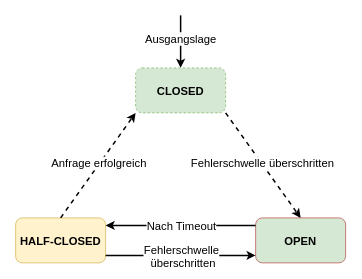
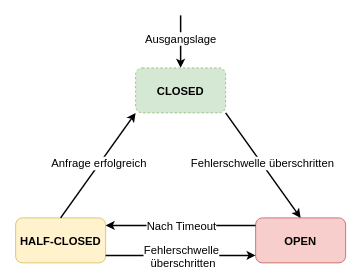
  <mxCell id="0" />
  <mxCell id="1" parent="0" />
- <mxCell id="2" value="&lt;b style=&quot;font-size: 15px;&quot;&gt;OPEN&lt;/b&gt;" style="rounded=1;whiteSpace=wrap;html=1;fillColor=#d5e8d4;strokeColor=#b85450;fontSize=15;" vertex="1" parent="1"><mxGeometry x="340" y="290" width="120" height="60" as="geometry" /></mxCell>
+ <mxCell id="2" value="&lt;b style=&quot;font-size: 15px;&quot;&gt;OPEN&lt;/b&gt;" style="rounded=1;whiteSpace=wrap;html=1;fillColor=#f8cecc;strokeColor=#b85450;fontSize=15;" vertex="1" parent="1"><mxGeometry x="340" y="290" width="120" height="60" as="geometry" /></mxCell>
  <mxCell id="3" value="&lt;b style=&quot;font-size: 15px;&quot;&gt;HALF-CLOSED&lt;/b&gt;" style="rounded=1;whiteSpace=wrap;html=1;fillColor=#fff2cc;strokeColor=#d6b656;fontSize=15;" vertex="1" parent="1"><mxGeometry x="20" y="290" width="120" height="60" as="geometry" /></mxCell>
  <mxCell id="4" value="&lt;b style=&quot;font-size: 15px;&quot;&gt;CLOSED&lt;/b&gt;" style="rounded=1;whiteSpace=wrap;html=1;strokeWidth=1;fillColor=#d5e8d4;strokeColor=#82b366;fontSize=15;dashed=1;" vertex="1" parent="1"><mxGeometry x="180" y="90" width="120" height="60" as="geometry" /></mxCell>
- <mxCell id="5" value="" style="endArrow=classic;html=1;rounded=0;entryX=0;entryY=1;entryDx=0;entryDy=0;exitX=0.5;exitY=0;exitDx=0;exitDy=0;strokeWidth=2;fontSize=15;dashed=1;" edge="1" parent="1" source="3" target="4"><mxGeometry width="50" height="50" relative="1" as="geometry"><mxPoint x="460" y="246" as="sourcePoint" /><mxPoint x="320" y="386" as="targetPoint" /><Array as="points" /></mxGeometry></mxCell>
+ <mxCell id="5" value="" style="endArrow=classic;html=1;rounded=0;entryX=0;entryY=1;entryDx=0;entryDy=0;exitX=0.5;exitY=0;exitDx=0;exitDy=0;strokeWidth=2;fontSize=15;" edge="1" parent="1" source="3" target="4"><mxGeometry width="50" height="50" relative="1" as="geometry"><mxPoint x="460" y="246" as="sourcePoint" /><mxPoint x="320" y="386" as="targetPoint" /><Array as="points" /></mxGeometry></mxCell>
  <mxCell id="6" value="Anfrage erfolgreich" style="edgeLabel;html=1;align=center;verticalAlign=middle;resizable=0;points=[];fontSize=15;" vertex="1" connectable="0" parent="5"><mxGeometry x="0.032" y="1" relative="1" as="geometry"><mxPoint as="offset" /></mxGeometry></mxCell>
- <mxCell id="7" value="" style="endArrow=classic;html=1;rounded=0;exitX=1;exitY=1;exitDx=0;exitDy=0;entryX=0.5;entryY=0;entryDx=0;entryDy=0;strokeWidth=2;fontSize=15;dashed=1;" edge="1" parent="1" source="4" target="2"><mxGeometry width="50" height="50" relative="1" as="geometry"><mxPoint x="260" y="466" as="sourcePoint" /><mxPoint x="310" y="416" as="targetPoint" /><Array as="points" /></mxGeometry></mxCell>
+ <mxCell id="7" value="" style="endArrow=classic;html=1;rounded=0;exitX=1;exitY=1;exitDx=0;exitDy=0;entryX=0.5;entryY=0;entryDx=0;entryDy=0;strokeWidth=2;fontSize=15;" edge="1" parent="1" source="4" target="2"><mxGeometry width="50" height="50" relative="1" as="geometry"><mxPoint x="260" y="466" as="sourcePoint" /><mxPoint x="310" y="416" as="targetPoint" /><Array as="points" /></mxGeometry></mxCell>
  <mxCell id="8" value="Fehlerschwelle überschritten" style="edgeLabel;html=1;align=center;verticalAlign=middle;resizable=0;points=[];fontSize=15;" vertex="1" connectable="0" parent="7"><mxGeometry x="-0.049" y="1" relative="1" as="geometry"><mxPoint as="offset" /></mxGeometry></mxCell>
  <mxCell id="9" value="" style="endArrow=classic;html=1;rounded=0;strokeWidth=2;exitX=0;exitY=0;exitDx=0;exitDy=0;entryX=1;entryY=0;entryDx=0;entryDy=0;fontSize=15;" edge="1" parent="1"><mxGeometry width="50" height="50" relative="1" as="geometry"><mxPoint x="340" y="300" as="sourcePoint" /><mxPoint x="140" y="300" as="targetPoint" /><Array as="points"><mxPoint x="190" y="300" /><mxPoint x="170" y="300" /></Array></mxGeometry></mxCell>
  <mxCell id="10" value="&lt;div style=&quot;font-size: 15px;&quot;&gt;Nach Timeout&lt;/div&gt;" style="edgeLabel;html=1;align=center;verticalAlign=middle;resizable=0;points=[];fontSize=15;" vertex="1" connectable="0" parent="9"><mxGeometry x="0.125" y="-4" relative="1" as="geometry"><mxPoint x="13" y="4" as="offset" /></mxGeometry></mxCell>
  <mxCell id="11" value="" style="endArrow=classic;html=1;rounded=0;strokeWidth=2;fontSize=15;" edge="1" parent="1"><mxGeometry width="50" height="50" relative="1" as="geometry"><mxPoint x="140" y="340" as="sourcePoint" /><mxPoint x="340" y="340" as="targetPoint" /></mxGeometry></mxCell>
  <mxCell id="12" value="&lt;div style=&quot;font-size: 15px;&quot;&gt;Fehlerschwelle&lt;/div&gt;&lt;div style=&quot;font-size: 15px;&quot;&gt;&amp;nbsp;überschritten&lt;/div&gt;" style="edgeLabel;html=1;align=center;verticalAlign=middle;resizable=0;points=[];rotation=0;fontSize=15;" vertex="1" connectable="0" parent="11"><mxGeometry x="-0.087" y="3" relative="1" as="geometry"><mxPoint x="9" y="3" as="offset" /></mxGeometry></mxCell>
  <mxCell id="13" value="" style="endArrow=classic;html=1;rounded=0;entryX=0.5;entryY=0;entryDx=0;entryDy=0;strokeWidth=2;fontSize=15;" edge="1" parent="1" target="4"><mxGeometry width="50" height="50" relative="1" as="geometry"><mxPoint x="240" y="20" as="sourcePoint" /><mxPoint x="270" y="466" as="targetPoint" /></mxGeometry></mxCell>
  <mxCell id="14" value="Ausgangslage" style="edgeLabel;html=1;align=center;verticalAlign=middle;resizable=0;points=[];fontSize=15;" vertex="1" connectable="0" parent="13"><mxGeometry x="-0.567" relative="1" as="geometry"><mxPoint x="-1" y="15" as="offset" /></mxGeometry></mxCell>
